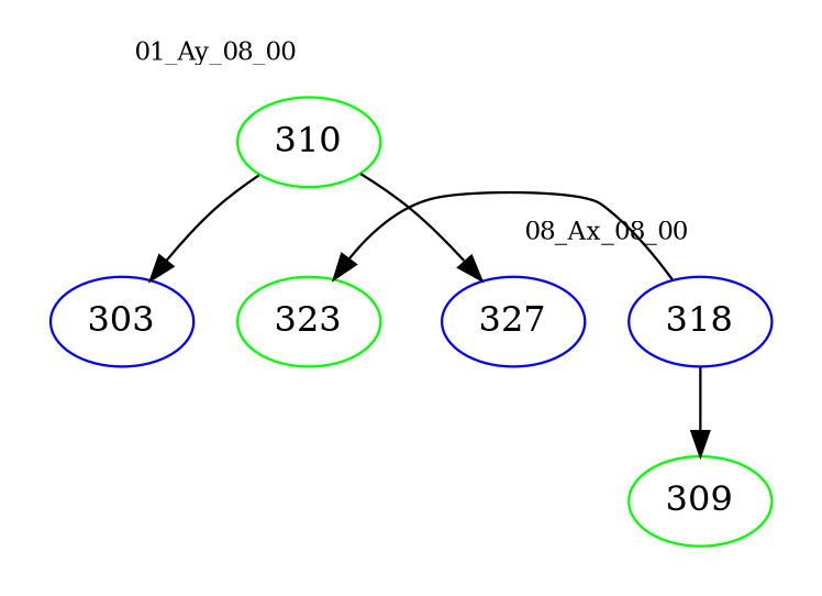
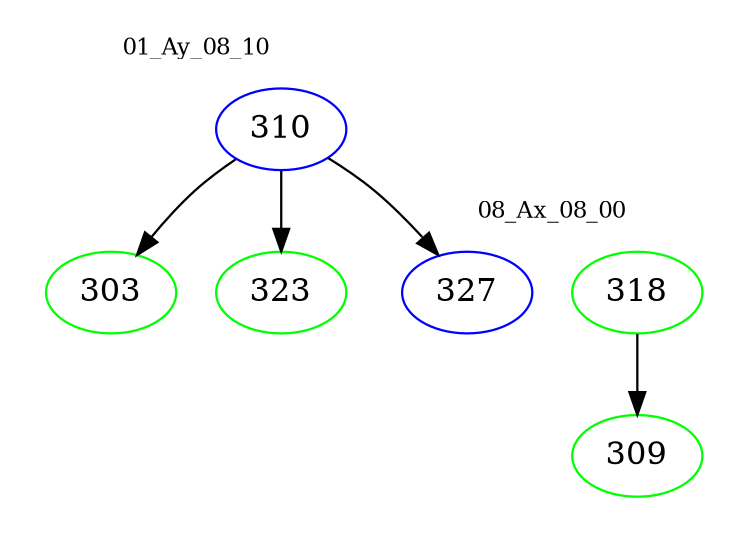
  digraph {
    node [color=blue]
    edge [color=black]
-   n1 [color=green label=310]
-   n2 [label=303]
+   n1 [label=310]
+   n2 [color=green label=303]
    n3 [color=green label=323]
-   n4 [label=318]
+   n4 [color=green label=318]
    n5 [color=green label=309]
    n6 [label=327]
    subgraph cluster_1 {
      color=white
      fontsize=10
-     label="01_Ay_08_00"
+     label="01_Ay_08_10"
      n1
      n2
      n3
    }
    subgraph cluster_2 {
      color=white
      fontsize=10
      label="08_Ax_08_00"
      n4
      n5
      n6
    }
    n1 -> n2
-   n4 -> n3
+   n1 -> n3
    n1 -> n6
    n4 -> n5
  }
